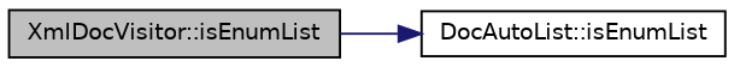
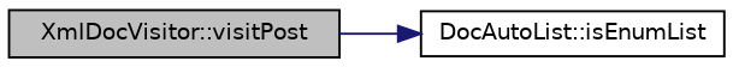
  digraph {
    rankdir=LR
    node [color=black fontname=Helvetica fontsize=10 shape=record style=filled]
-   n1 [fillcolor=grey75 fontcolor=black height=0.2 label="XmlDocVisitor::isEnumList" width=0.4]
+   n1 [fillcolor=grey75 fontcolor=black height=0.2 label="XmlDocVisitor::visitPost" width=0.4]
    n2 [fillcolor=white height=0.2 label="DocAutoList::isEnumList" width=0.4]
    n1 -> n2 [color=midnightblue fontname=Helvetica fontsize=10 labelfontname=Helvetica labelfontsize=10 style=solid]
  }
